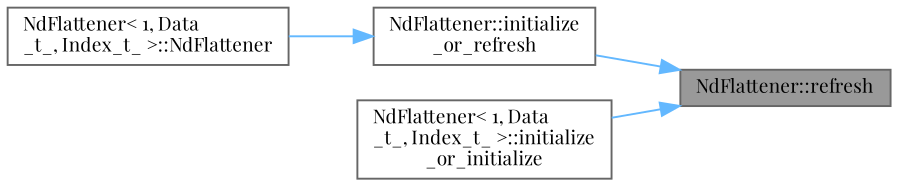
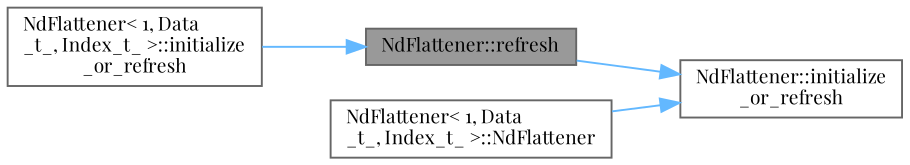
  digraph {
    fontname="Playfair Display"
    rankdir=RL
    node [color=grey40 fillcolor=white fontname="Playfair Display" fontsize=10 shape=box style=filled]
    edge [color=steelblue1 dir=back fontname="Playfair Display" fontsize=10 labelfontname=Helvetica labelfontsize=10 style=solid]
    n1 [color=gray40 fillcolor=grey60 fontcolor=black height=0.2 label="NdFlattener::refresh" width=0.4]
    n2 [height=0.2 label="NdFlattener::initialize\l_or_refresh" width=0.4]
-   n3 [height=0.2 label="NdFlattener\< 1, Data\l_t_, Index_t_ \>::initialize\l_or_initialize" width=0.4]
+   n3 [height=0.2 label="NdFlattener\< 1, Data\l_t_, Index_t_ \>::initialize\l_or_refresh" width=0.4]
    n4 [height=0.2 label="NdFlattener\< 1, Data\l_t_, Index_t_ \>::NdFlattener" width=0.4]
-   n1 -> n2
+   n2 -> n1
    n1 -> n3
    n2 -> n4
  }
